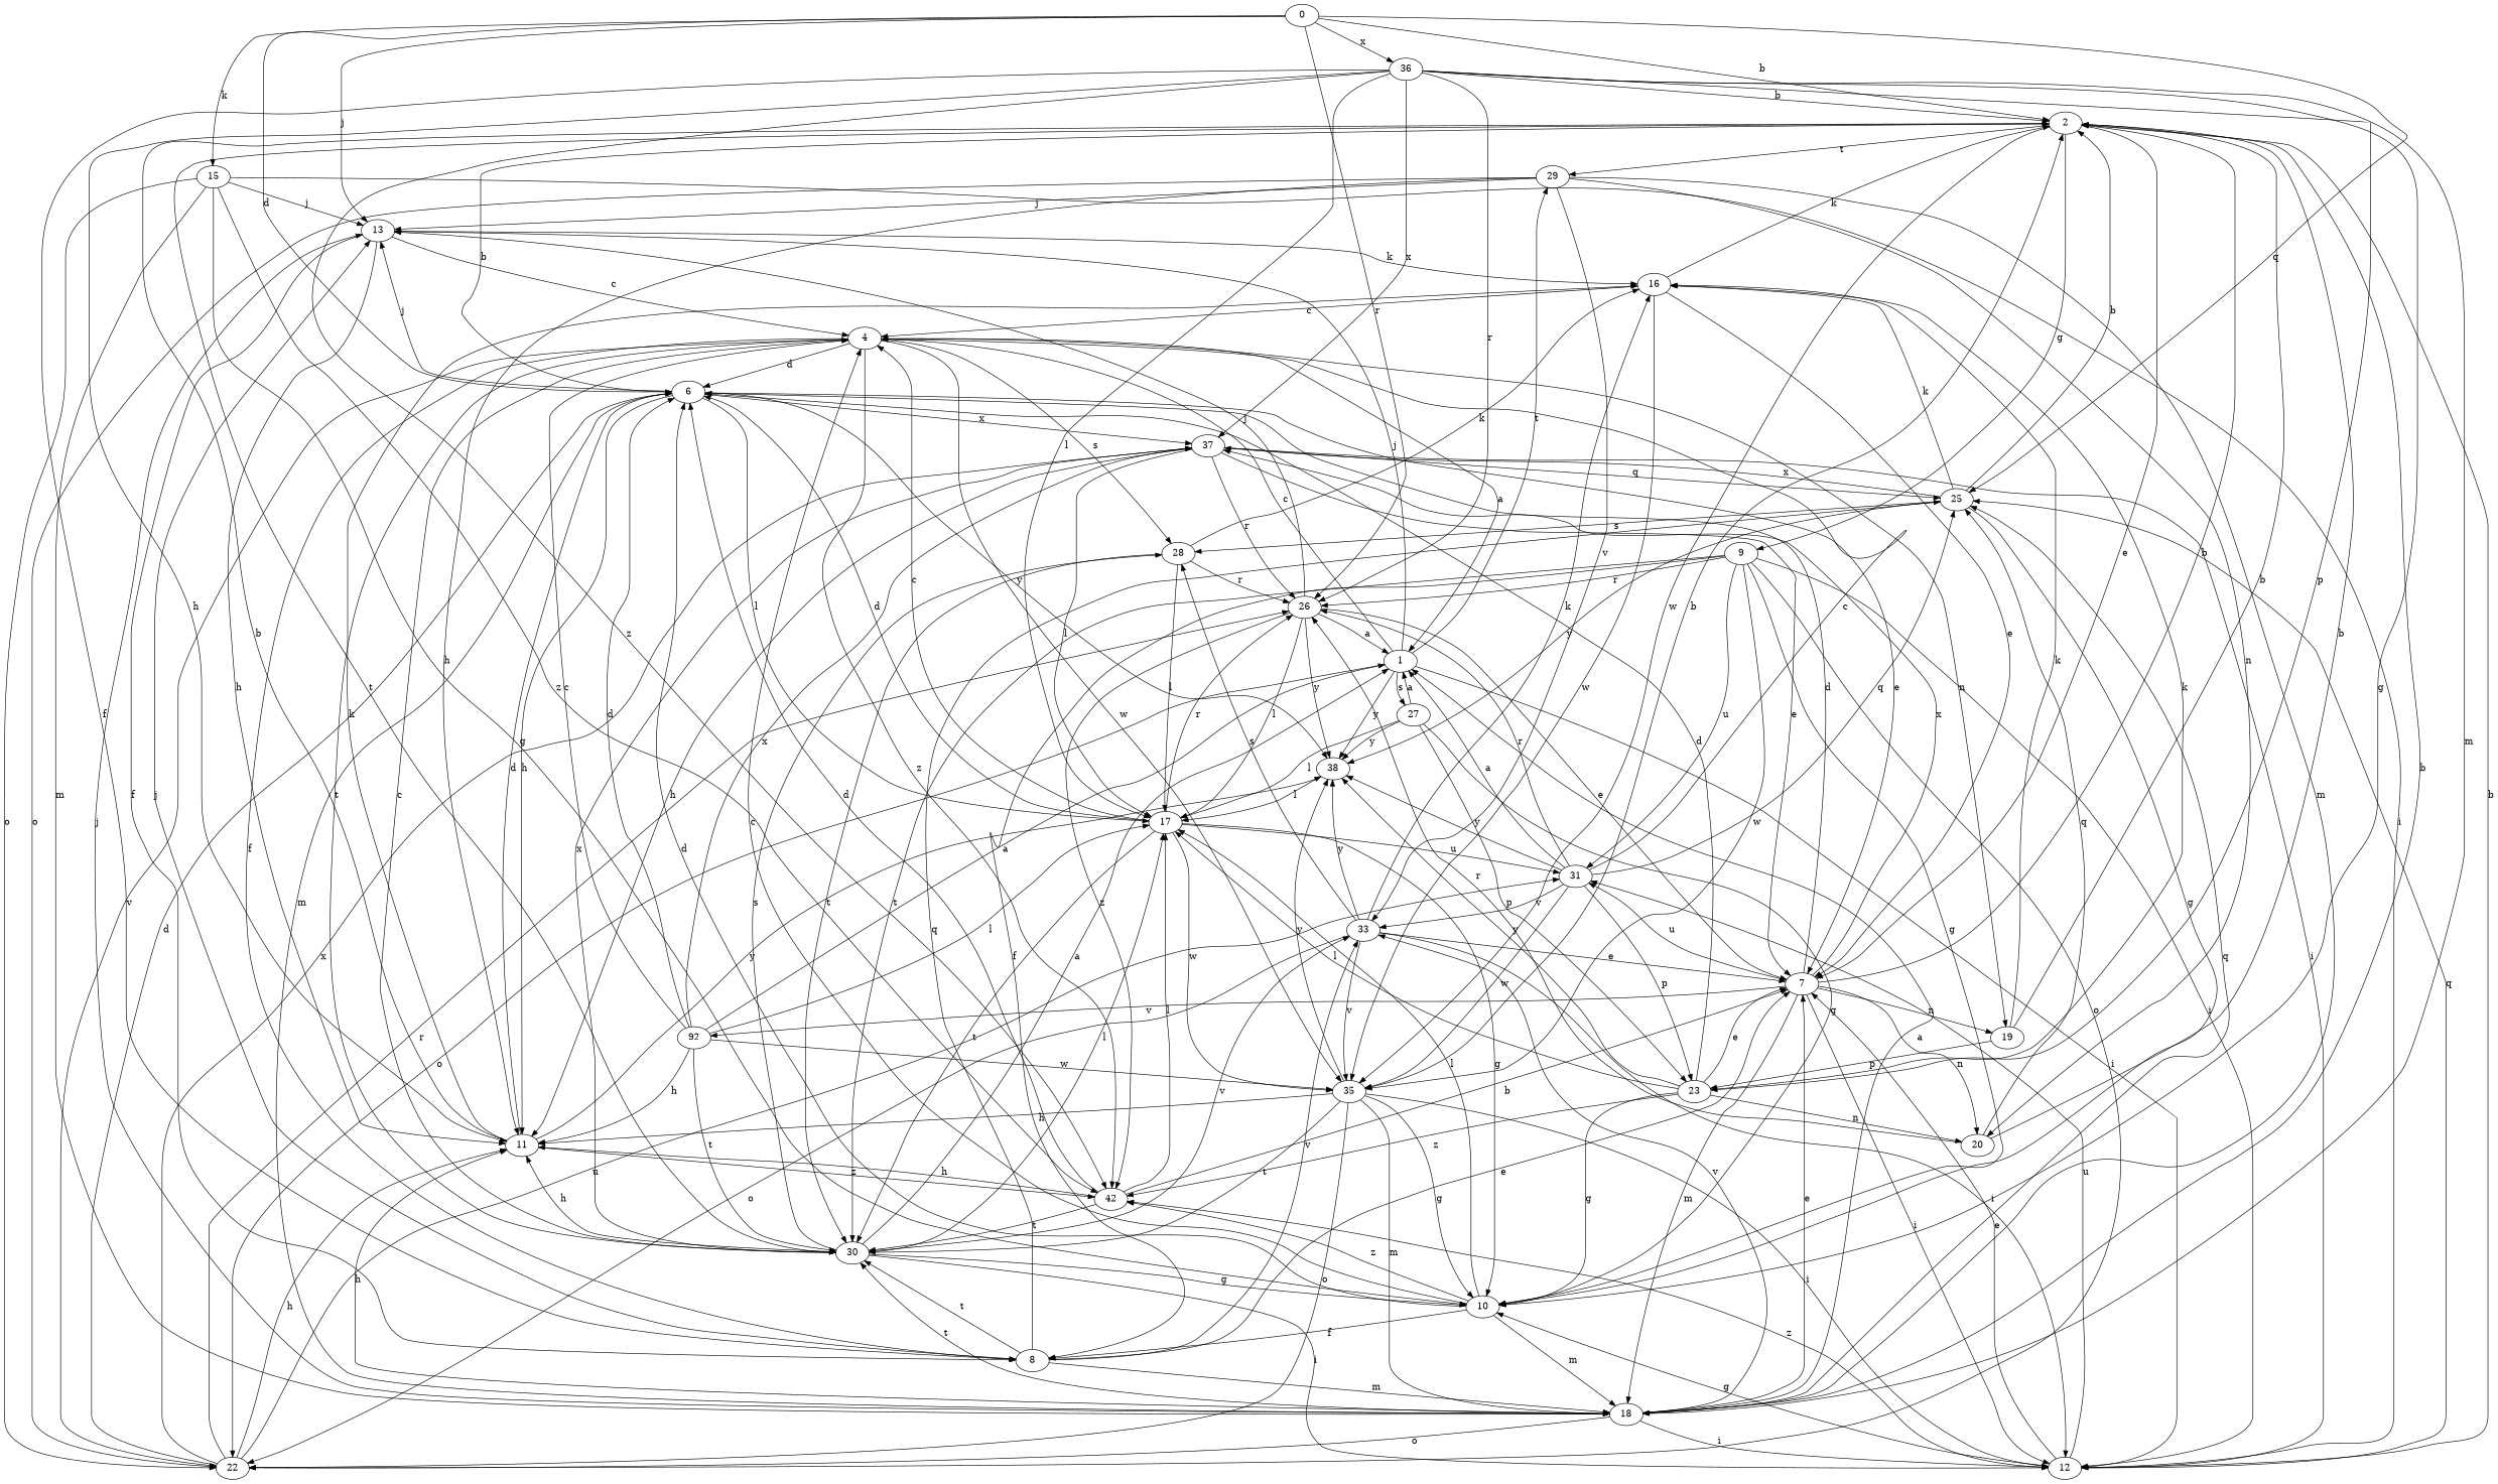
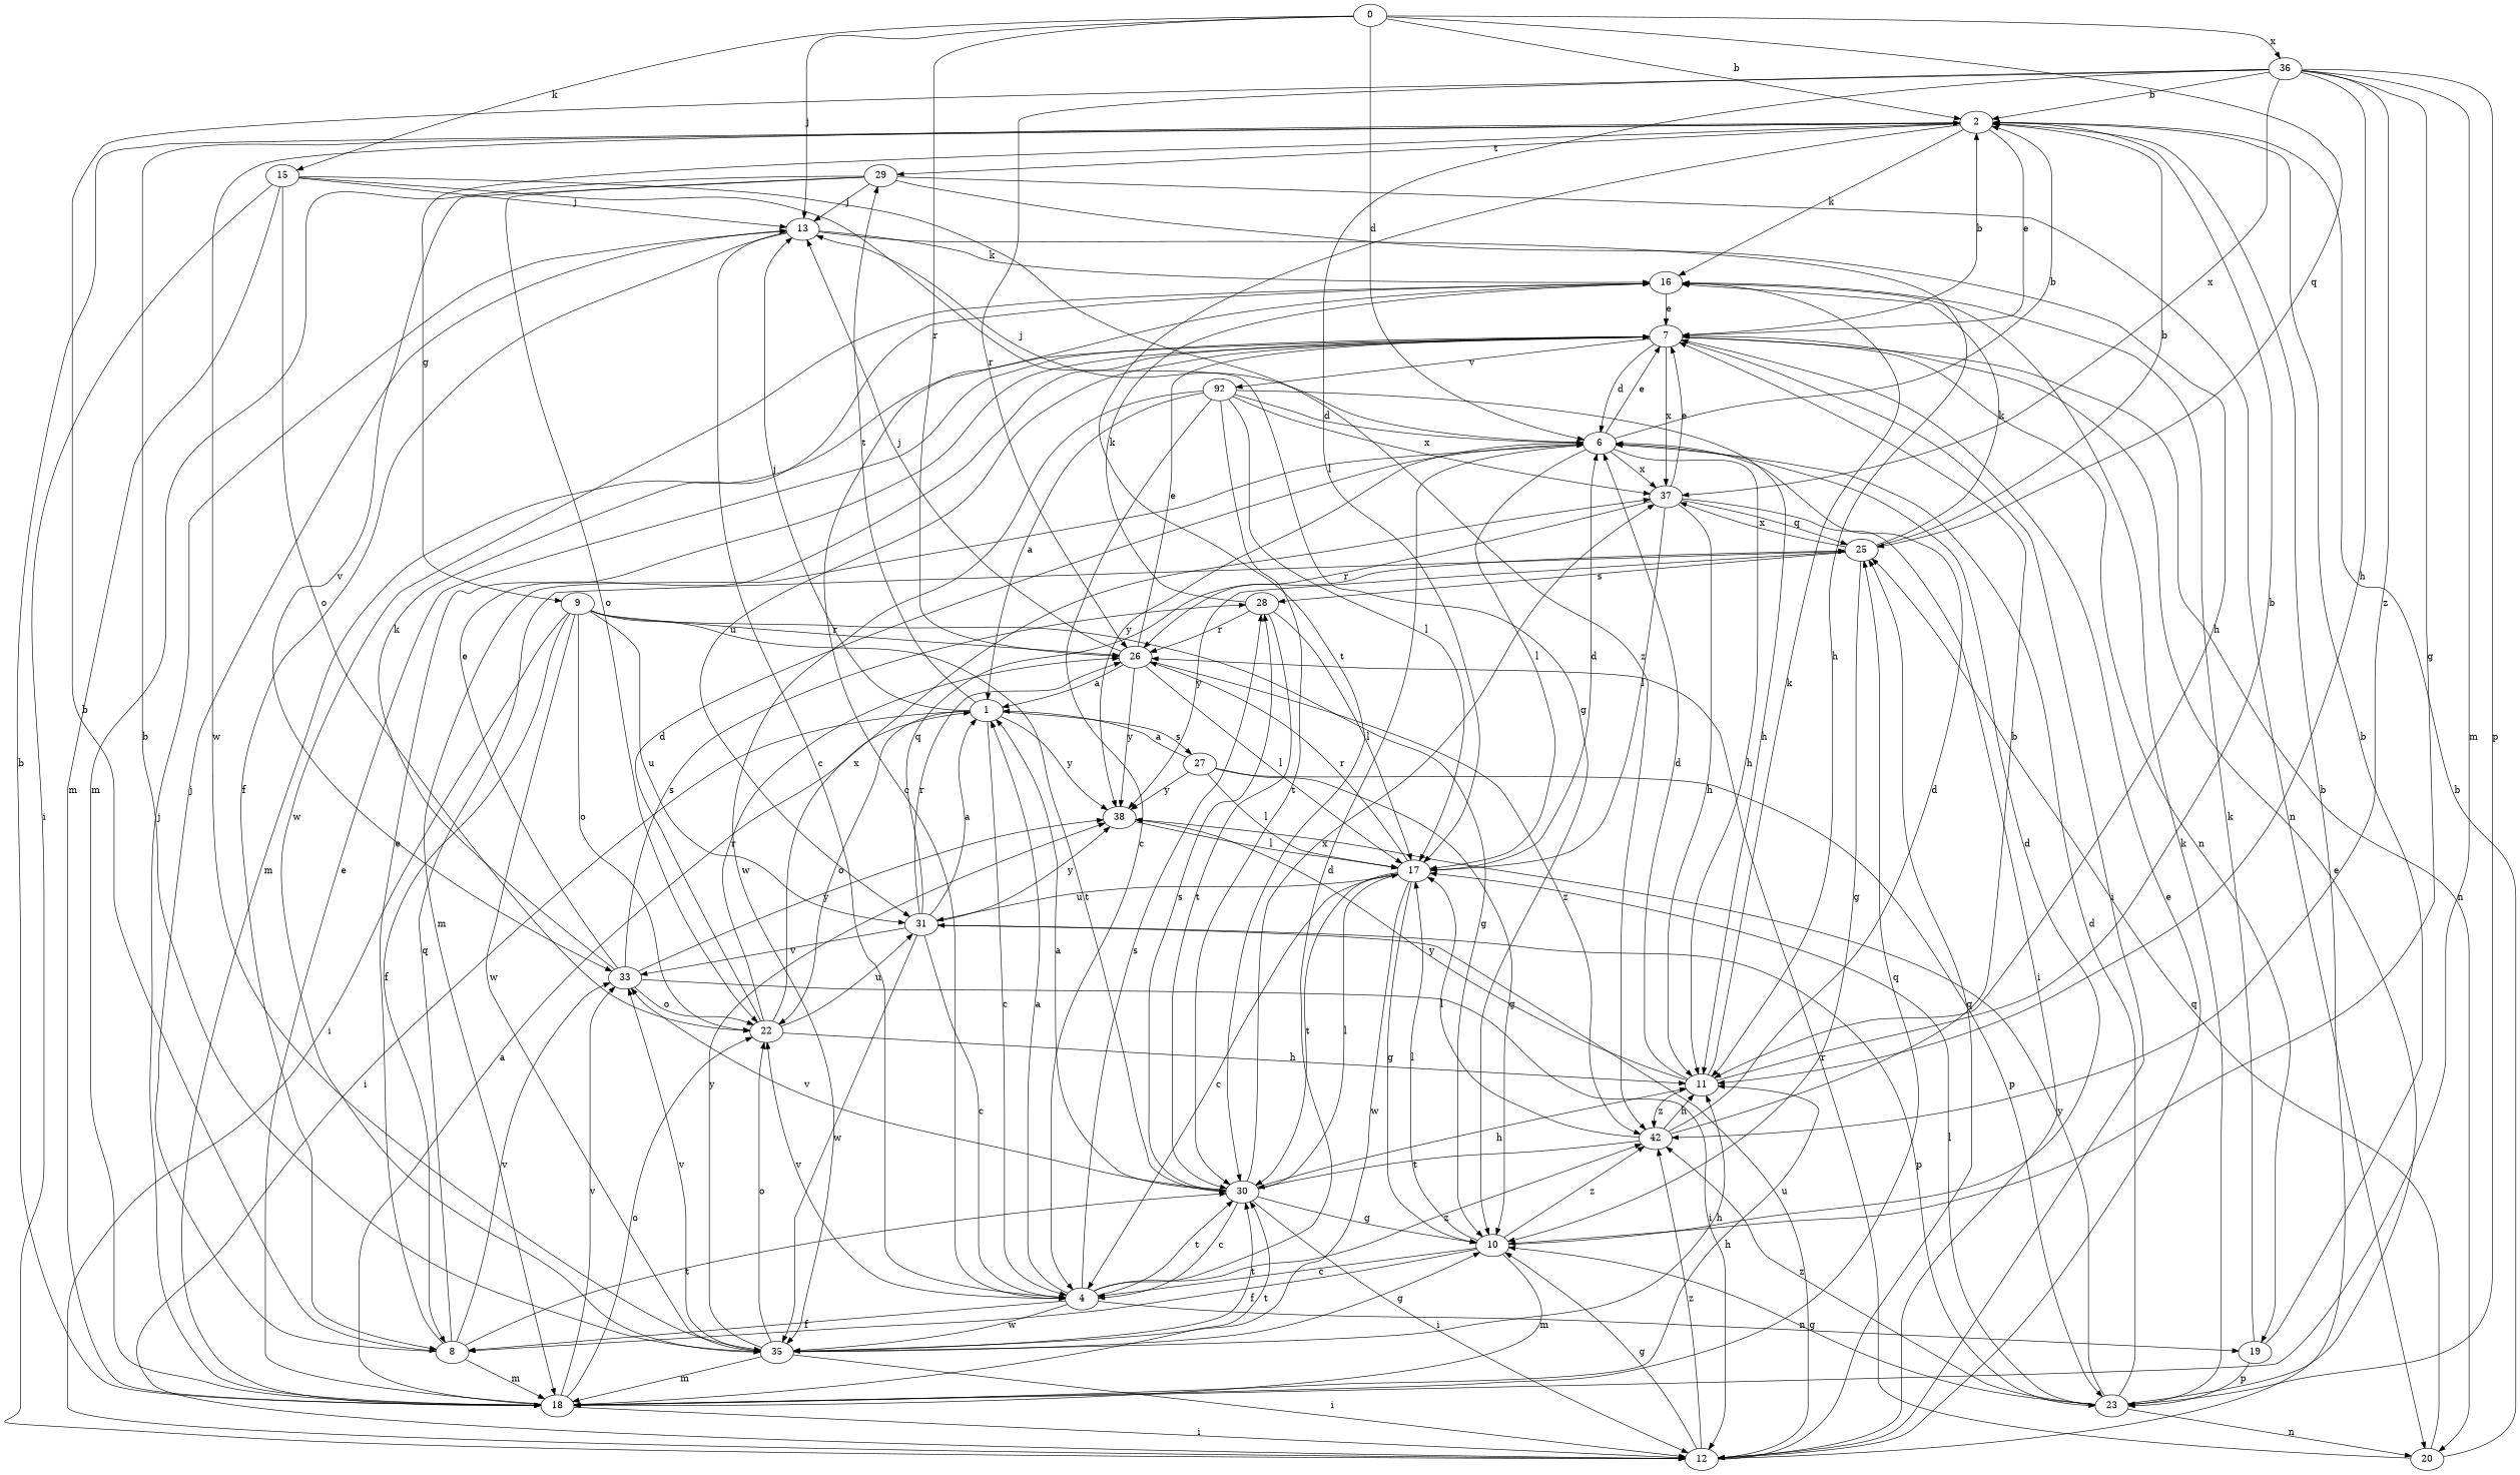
  strict digraph {
    0
    2
    6
    13
    15
    25
    26
    36
    29
    7
    9
    16
    30
    35
    38
    11
    17
    18
    37
    4
    8
    12
    22
    42
    10
    28
    1
    23
    27
    19
    31
    20
    33
    n34 [label=92]
    0 -> 2 [label=b]
    0 -> 6 [label=d]
    0 -> 13 [label=j]
    0 -> 15 [label=k]
    0 -> 25 [label=q]
    0 -> 26 [label=r]
    0 -> 36 [label=x]
    2 -> 29 [label=t]
    2 -> 7 [label=e]
    2 -> 9 [label=g]
-   16 -> 2 [label=k]
+   2 -> 16 [label=k]
    2 -> 30 [label=t]
    2 -> 35 [label=w]
    6 -> 2 [label=b]
    6 -> 13 [label=j]
    6 -> 7 [label=e]
    6 -> 38 [label=y]
    6 -> 11 [label=h]
    6 -> 17 [label=l]
    6 -> 18 [label=m]
    6 -> 37 [label=x]
    13 -> 16 [label=k]
    13 -> 11 [label=h]
    13 -> 4 [label=c]
    13 -> 8 [label=f]
    15 -> 13 [label=j]
    15 -> 18 [label=m]
    15 -> 12 [label=i]
    15 -> 22 [label=o]
    15 -> 42 [label=z]
    15 -> 10 [label=g]
    25 -> 2 [label=b]
    25 -> 16 [label=k]
    25 -> 38 [label=y]
    25 -> 37 [label=x]
    25 -> 10 [label=g]
    25 -> 28 [label=s]
    26 -> 13 [label=j]
    26 -> 7 [label=e]
    26 -> 38 [label=y]
    26 -> 17 [label=l]
    26 -> 42 [label=z]
    26 -> 1 [label=a]
    36 -> 2 [label=b]
    36 -> 26 [label=r]
    36 -> 11 [label=h]
    36 -> 17 [label=l]
    36 -> 18 [label=m]
    36 -> 37 [label=x]
-   36 -> 8 [label=f]
+   36 -> 8 [label=b]
    36 -> 42 [label=z]
    36 -> 10 [label=g]
    36 -> 23 [label=p]
    29 -> 13 [label=j]
    29 -> 11 [label=h]
    29 -> 18 [label=m]
    29 -> 22 [label=o]
    29 -> 20 [label=n]
    29 -> 33 [label=v]
    7 -> 2 [label=b]
    7 -> 6 [label=d]
    7 -> 18 [label=m]
    7 -> 37 [label=x]
    7 -> 12 [label=i]
    7 -> 19 [label=n]
    7 -> 31 [label=u]
    7 -> 20 [label=n]
    7 -> n34 [label=v]
    9 -> 26 [label=r]
    9 -> 30 [label=t]
    9 -> 35 [label=w]
    9 -> 8 [label=f]
    9 -> 12 [label=i]
    9 -> 22 [label=o]
    9 -> 10 [label=g]
    9 -> 31 [label=u]
    16 -> 7 [label=e]
    16 -> 35 [label=w]
    16 -> 4 [label=c]
    30 -> 11 [label=h]
    30 -> 17 [label=l]
    30 -> 37 [label=x]
    30 -> 4 [label=c]
    30 -> 12 [label=i]
    30 -> 10 [label=g]
    30 -> 28 [label=s]
    30 -> 1 [label=a]
    30 -> 33 [label=v]
    35 -> 2 [label=b]
    35 -> 30 [label=t]
    35 -> 38 [label=y]
    35 -> 11 [label=h]
    35 -> 18 [label=m]
    35 -> 12 [label=i]
    35 -> 22 [label=o]
    35 -> 10 [label=g]
-   33 -> 35 [label=v]
+   35 -> 33 [label=v]
    38 -> 17 [label=l]
    11 -> 2 [label=b]
    11 -> 6 [label=d]
    11 -> 16 [label=k]
    11 -> 38 [label=y]
    11 -> 42 [label=z]
    17 -> 6 [label=d]
    17 -> 26 [label=r]
    17 -> 30 [label=t]
    17 -> 35 [label=w]
    17 -> 4 [label=c]
    17 -> 10 [label=g]
    17 -> 31 [label=u]
    18 -> 2 [label=b]
    18 -> 13 [label=j]
    18 -> 25 [label=q]
    18 -> 7 [label=e]
    18 -> 30 [label=t]
    18 -> 11 [label=h]
    18 -> 12 [label=i]
    18 -> 22 [label=o]
    18 -> 1 [label=a]
    18 -> 33 [label=v]
    37 -> 25 [label=q]
    37 -> 26 [label=r]
    37 -> 7 [label=e]
    37 -> 11 [label=h]
    37 -> 17 [label=l]
    37 -> 12 [label=i]
    4 -> 6 [label=d]
    4 -> 30 [label=t]
    4 -> 35 [label=w]
    4 -> 8 [label=f]
    4 -> 22 [label=v]
    4 -> 42 [label=z]
    4 -> 28 [label=s]
    4 -> 1 [label=a]
    4 -> 19 [label=n]
    8 -> 13 [label=j]
    8 -> 25 [label=q]
    8 -> 7 [label=e]
    8 -> 30 [label=t]
    8 -> 18 [label=m]
    8 -> 33 [label=v]
    12 -> 2 [label=b]
    12 -> 25 [label=q]
    12 -> 7 [label=e]
    12 -> 42 [label=z]
    12 -> 10 [label=g]
    12 -> 31 [label=u]
    22 -> 6 [label=d]
    22 -> 26 [label=r]
    22 -> 11 [label=h]
    22 -> 37 [label=x]
    22 -> 31 [label=u]
    42 -> 6 [label=d]
    42 -> 7 [label=b]
    42 -> 30 [label=t]
    42 -> 11 [label=h]
    42 -> 17 [label=l]
    10 -> 6 [label=d]
    10 -> 17 [label=l]
    10 -> 18 [label=m]
    10 -> 4 [label=c]
    10 -> 8 [label=f]
    10 -> 42 [label=z]
    28 -> 26 [label=r]
    28 -> 16 [label=k]
    28 -> 30 [label=t]
    28 -> 17 [label=l]
    1 -> 13 [label=j]
    1 -> 29 [label=t]
    1 -> 38 [label=y]
    1 -> 4 [label=c]
    1 -> 12 [label=i]
    1 -> 22 [label=o]
    1 -> 27 [label=s]
    23 -> 6 [label=d]
    23 -> 7 [label=e]
    23 -> 16 [label=k]
    23 -> 38 [label=y]
    23 -> 17 [label=l]
    23 -> 42 [label=z]
    23 -> 10 [label=g]
    23 -> 20 [label=n]
    27 -> 38 [label=y]
    27 -> 17 [label=l]
    27 -> 10 [label=g]
    27 -> 1 [label=a]
    27 -> 23 [label=p]
    19 -> 2 [label=b]
    19 -> 16 [label=k]
    19 -> 23 [label=p]
    31 -> 25 [label=q]
    31 -> 26 [label=r]
    31 -> 35 [label=w]
    31 -> 38 [label=y]
    31 -> 4 [label=c]
    31 -> 1 [label=a]
    31 -> 23 [label=p]
    31 -> 33 [label=v]
    20 -> 2 [label=b]
    20 -> 25 [label=q]
    20 -> 26 [label=r]
    33 -> 7 [label=e]
    33 -> 16 [label=k]
    33 -> 38 [label=y]
    33 -> 12 [label=i]
    33 -> 22 [label=o]
    33 -> 28 [label=s]
    n34 -> 6 [label=d]
    n34 -> 30 [label=t]
    n34 -> 35 [label=w]
    n34 -> 11 [label=h]
    n34 -> 17 [label=l]
    n34 -> 37 [label=x]
    n34 -> 4 [label=c]
    n34 -> 1 [label=a]
  }
